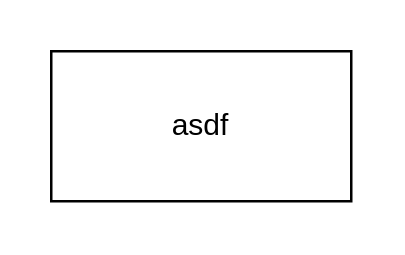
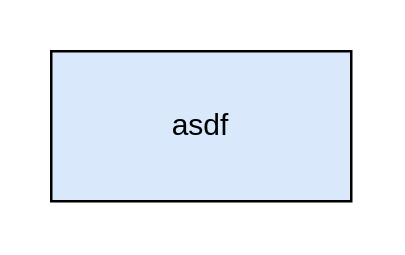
  <mxCell id="0" />
  <mxCell id="1" parent="0" />
- <mxCell id="2" value="asdf" style="rounded=0;whiteSpace=wrap;html=1;" vertex="1" parent="1"><mxGeometry x="20" y="20" width="120" height="60" as="geometry" /></mxCell>
+ <mxCell id="2" value="asdf" style="rounded=0;whiteSpace=wrap;html=1;fillColor=#dae8fc;" vertex="1" parent="1"><mxGeometry x="20" y="20" width="120" height="60" as="geometry" /></mxCell>
